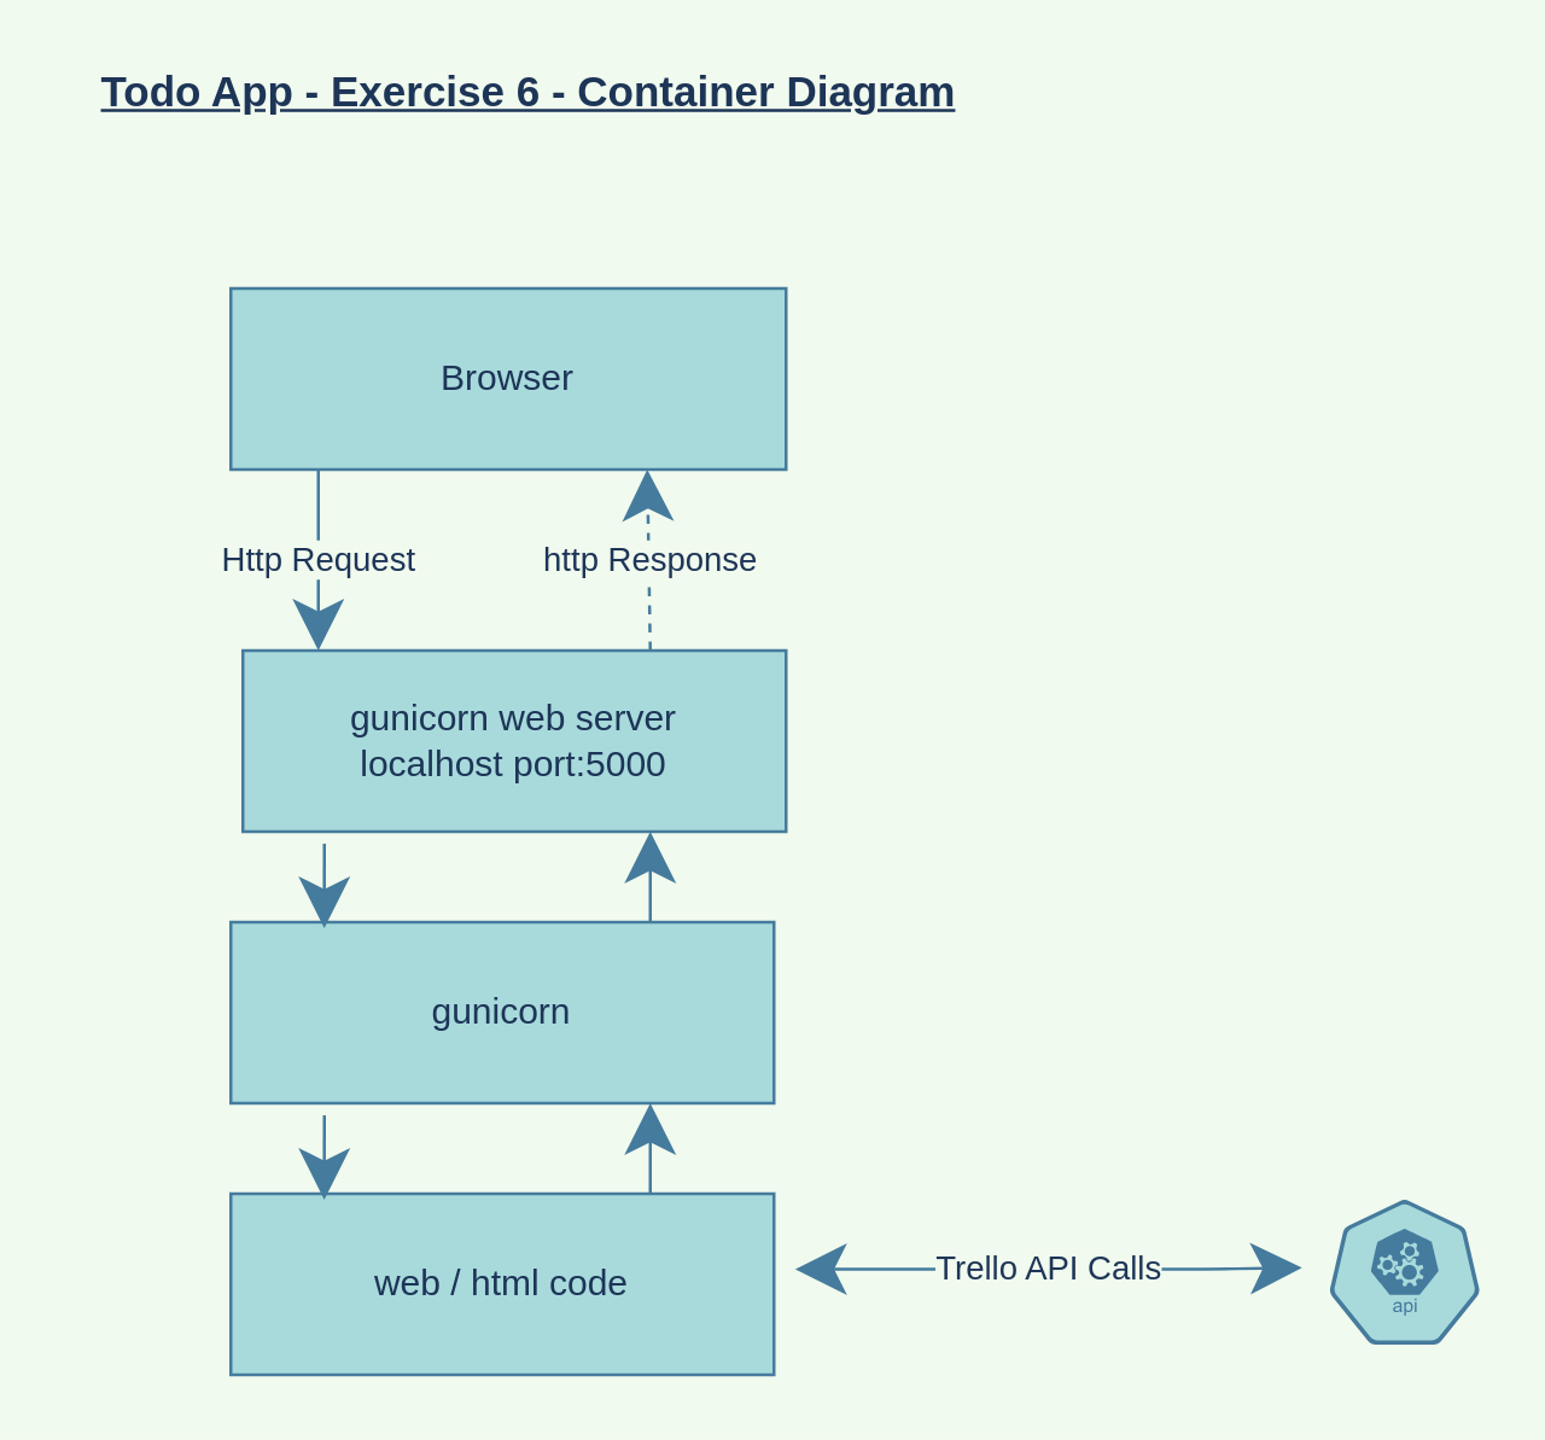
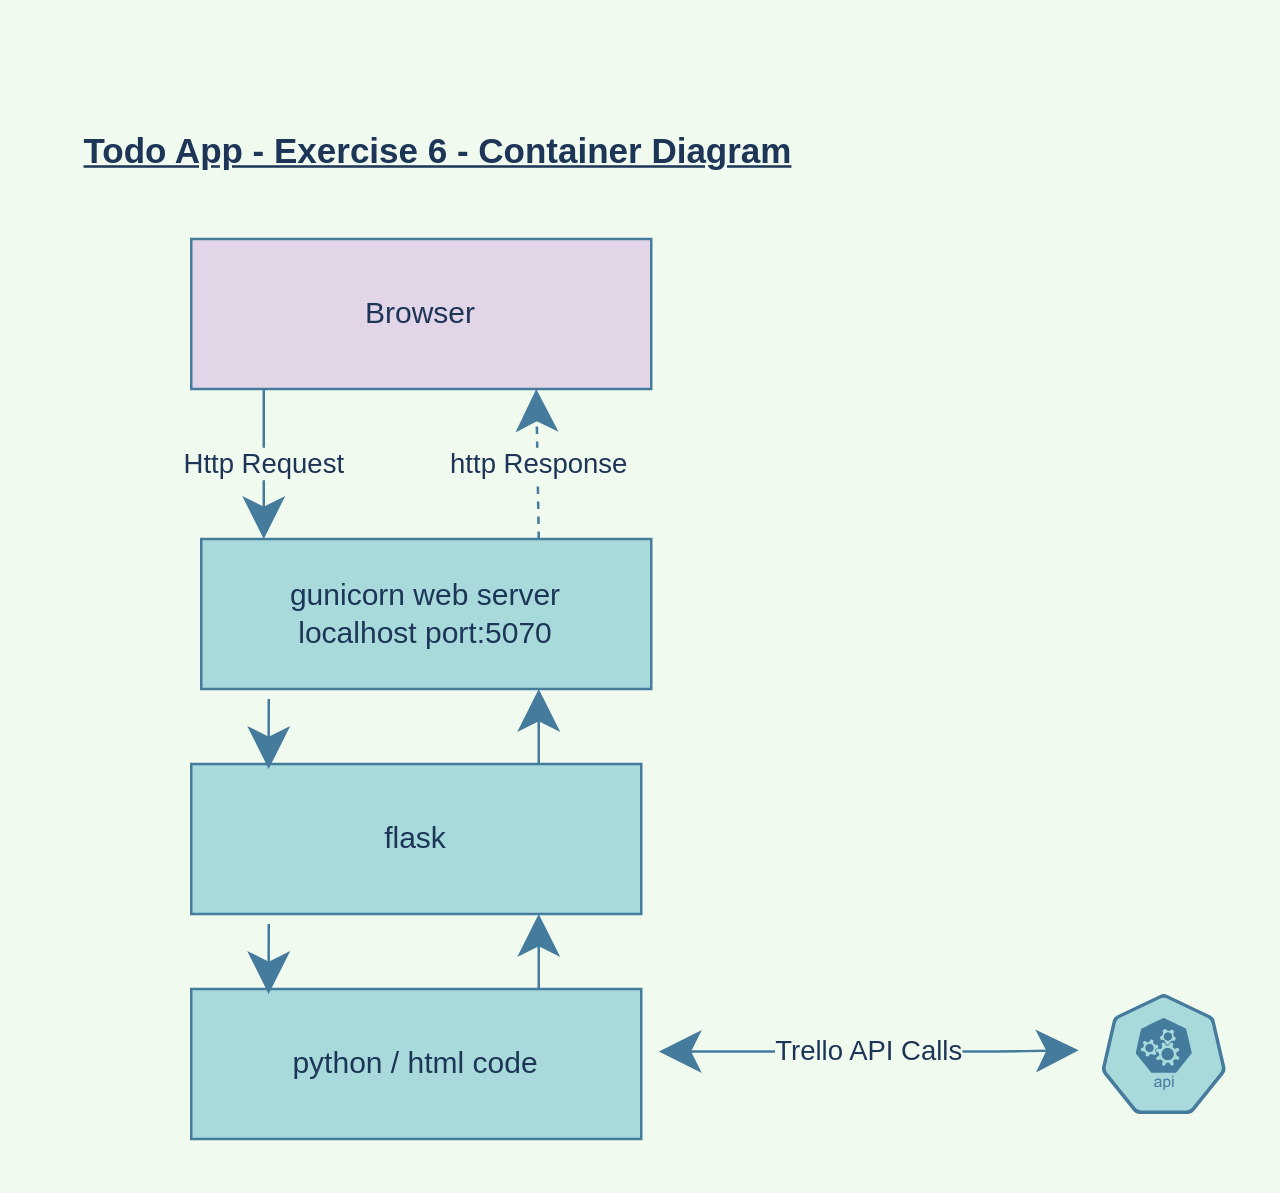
  <mxCell id="0" />
  <mxCell id="1" parent="0" />
- <mxCell id="2" value="Todo App - Exercise 6 - Container Diagram" style="text;html=1;strokeColor=none;fillColor=none;align=center;verticalAlign=middle;whiteSpace=wrap;rounded=0;hachureGap=4;pointerEvents=0;fontSize=14;fontStyle=5;fontColor=#1D3557;" parent="1" vertex="1"><mxGeometry x="20" y="20" width="310" height="20" as="geometry" /></mxCell>
- <mxCell id="3" value="Browser" style="rounded=0;whiteSpace=wrap;html=1;hachureGap=4;pointerEvents=0;fillColor=#A8DADC;strokeColor=#457B9D;fontColor=#1D3557;" parent="1" vertex="1"><mxGeometry x="76" y="95" width="184" height="60" as="geometry" /></mxCell>
+ <mxCell id="2" value="Todo App - Exercise 6 - Container Diagram" style="text;html=1;strokeColor=none;fillColor=none;align=center;verticalAlign=middle;whiteSpace=wrap;rounded=0;hachureGap=4;pointerEvents=0;fontSize=14;fontStyle=5;fontColor=#1D3557;" parent="1" vertex="1"><mxGeometry x="20" y="50" width="310" height="20" as="geometry" /></mxCell>
+ <mxCell id="3" value="Browser" style="rounded=0;whiteSpace=wrap;html=1;hachureGap=4;pointerEvents=0;fillColor=#e1d5e7;strokeColor=#457B9D;fontColor=#1D3557;" parent="1" vertex="1"><mxGeometry x="76" y="95" width="184" height="60" as="geometry" /></mxCell>
  <mxCell id="4" value="Http Request" style="endArrow=none;startArrow=classic;html=1;startSize=14;endSize=14;sourcePerimeterSpacing=8;targetPerimeterSpacing=8;startFill=1;endFill=0;labelBackgroundColor=#F1FAEE;strokeColor=#457B9D;fontColor=#1D3557;" parent="1" edge="1"><mxGeometry width="50" height="50" relative="1" as="geometry"><mxPoint x="105" y="215" as="sourcePoint" /><mxPoint x="105" y="155" as="targetPoint" /></mxGeometry></mxCell>
  <mxCell id="5" value="http Response" style="endArrow=classic;startArrow=none;html=1;startSize=14;endSize=14;sourcePerimeterSpacing=8;targetPerimeterSpacing=8;entryX=0.75;entryY=1;entryDx=0;entryDy=0;startFill=0;exitX=0.75;exitY=0;exitDx=0;exitDy=0;labelBackgroundColor=#F1FAEE;strokeColor=#457B9D;fontColor=#1D3557;dashed=1;" parent="1" source="6" target="3" edge="1"><mxGeometry width="50" height="50" relative="1" as="geometry"><mxPoint x="207" y="215" as="sourcePoint" /><mxPoint x="230" y="205" as="targetPoint" /></mxGeometry></mxCell>
- <mxCell id="6" value="gunicorn web server&lt;br&gt;localhost port:5000" style="rounded=0;whiteSpace=wrap;html=1;hachureGap=4;pointerEvents=0;fillColor=#A8DADC;strokeColor=#457B9D;fontColor=#1D3557;" parent="1" vertex="1"><mxGeometry x="80" y="215" width="180" height="60" as="geometry" /></mxCell>
- <mxCell id="7" value="gunicorn" style="rounded=0;whiteSpace=wrap;html=1;hachureGap=4;pointerEvents=0;fillColor=#A8DADC;strokeColor=#457B9D;fontColor=#1D3557;" parent="1" vertex="1"><mxGeometry x="76" y="305" width="180" height="60" as="geometry" /></mxCell>
+ <mxCell id="6" value="gunicorn web server&lt;br&gt;localhost port:5070" style="rounded=0;whiteSpace=wrap;html=1;hachureGap=4;pointerEvents=0;fillColor=#A8DADC;strokeColor=#457B9D;fontColor=#1D3557;" parent="1" vertex="1"><mxGeometry x="80" y="215" width="180" height="60" as="geometry" /></mxCell>
+ <mxCell id="7" value="flask" style="rounded=0;whiteSpace=wrap;html=1;hachureGap=4;pointerEvents=0;fillColor=#A8DADC;strokeColor=#457B9D;fontColor=#1D3557;" parent="1" vertex="1"><mxGeometry x="76" y="305" width="180" height="60" as="geometry" /></mxCell>
  <mxCell id="8" value="" style="endArrow=classic;html=1;startSize=14;endSize=14;sourcePerimeterSpacing=8;targetPerimeterSpacing=8;entryX=0.172;entryY=0.1;entryDx=0;entryDy=0;entryPerimeter=0;labelBackgroundColor=#F1FAEE;strokeColor=#457B9D;fontColor=#1D3557;" parent="1" edge="1"><mxGeometry width="50" height="50" relative="1" as="geometry"><mxPoint x="107" y="279" as="sourcePoint" /><mxPoint x="106.96" y="307" as="targetPoint" /></mxGeometry></mxCell>
  <mxCell id="9" value="" style="endArrow=classic;html=1;startSize=14;endSize=14;sourcePerimeterSpacing=8;targetPerimeterSpacing=8;entryX=0.75;entryY=1;entryDx=0;entryDy=0;labelBackgroundColor=#F1FAEE;strokeColor=#457B9D;fontColor=#1D3557;" parent="1" target="6" edge="1"><mxGeometry width="50" height="50" relative="1" as="geometry"><mxPoint x="215" y="305" as="sourcePoint" /><mxPoint x="320" y="255" as="targetPoint" /></mxGeometry></mxCell>
- <mxCell id="10" value="web / html code" style="rounded=0;whiteSpace=wrap;html=1;hachureGap=4;pointerEvents=0;fillColor=#A8DADC;strokeColor=#457B9D;fontColor=#1D3557;" parent="1" vertex="1"><mxGeometry x="76" y="395" width="180" height="60" as="geometry" /></mxCell>
+ <mxCell id="10" value="python / html code" style="rounded=0;whiteSpace=wrap;html=1;hachureGap=4;pointerEvents=0;fillColor=#A8DADC;strokeColor=#457B9D;fontColor=#1D3557;" parent="1" vertex="1"><mxGeometry x="76" y="395" width="180" height="60" as="geometry" /></mxCell>
  <mxCell id="11" value="" style="endArrow=classic;html=1;startSize=14;endSize=14;sourcePerimeterSpacing=8;targetPerimeterSpacing=8;entryX=0.172;entryY=0.1;entryDx=0;entryDy=0;entryPerimeter=0;labelBackgroundColor=#F1FAEE;strokeColor=#457B9D;fontColor=#1D3557;" parent="1" edge="1"><mxGeometry width="50" height="50" relative="1" as="geometry"><mxPoint x="107" y="369" as="sourcePoint" /><mxPoint x="106.96" y="397" as="targetPoint" /></mxGeometry></mxCell>
  <mxCell id="12" value="" style="endArrow=classic;html=1;startSize=14;endSize=14;sourcePerimeterSpacing=8;targetPerimeterSpacing=8;entryX=0.75;entryY=1;entryDx=0;entryDy=0;labelBackgroundColor=#F1FAEE;strokeColor=#457B9D;fontColor=#1D3557;" parent="1" edge="1"><mxGeometry width="50" height="50" relative="1" as="geometry"><mxPoint x="215" y="395" as="sourcePoint" /><mxPoint x="215" y="365" as="targetPoint" /></mxGeometry></mxCell>
  <mxCell id="13" value="" style="sketch=0;html=1;dashed=0;whitespace=wrap;fillColor=#A8DADC;strokeColor=#457B9D;points=[[0.005,0.63,0],[0.1,0.2,0],[0.9,0.2,0],[0.5,0,0],[0.995,0.63,0],[0.72,0.99,0],[0.5,1,0],[0.28,0.99,0]];shape=mxgraph.kubernetes.icon;prIcon=api;hachureGap=4;pointerEvents=0;fontSize=14;fontColor=#1D3557;" parent="1" vertex="1"><mxGeometry x="440" y="397" width="50" height="48" as="geometry" /></mxCell>
  <mxCell id="14" value="Trello API Calls" style="endArrow=classic;startArrow=classic;html=1;startSize=14;endSize=14;sourcePerimeterSpacing=8;targetPerimeterSpacing=8;exitX=1;exitY=0.5;exitDx=0;exitDy=0;entryX=0.16;entryY=0.55;entryDx=0;entryDy=0;entryPerimeter=0;labelBackgroundColor=#F1FAEE;strokeColor=#457B9D;fontColor=#1D3557;" parent="1" edge="1"><mxGeometry width="50" height="50" relative="1" as="geometry"><mxPoint x="263" y="420" as="sourcePoint" /><mxPoint x="430.96" y="419.5" as="targetPoint" /><Array as="points"><mxPoint x="400" y="420" /></Array></mxGeometry></mxCell>
